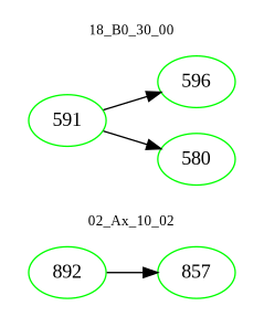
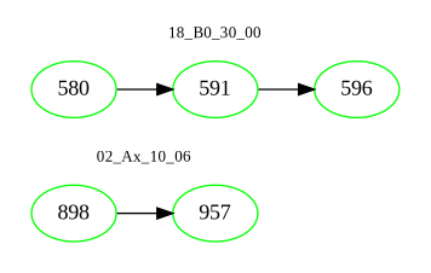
  digraph {
    fontname="Liberation Serif"
    rankdir=LR
    node [color=green fontname="Liberation Serif"]
    edge [color=black fontname="Liberation Serif"]
-   n1 [label=892]
-   n2 [label=857]
+   n1 [label=898]
+   n2 [label=957]
    n3 [label=591]
    n4 [label=580]
    n5 [label=596]
    subgraph cluster_1 {
      color=white
      fontsize=10
-     label="02_Ax_10_02"
+     label="02_Ax_10_06"
      n1
      n2
    }
    subgraph cluster_2 {
      color=white
      fontsize=10
      label="18_B0_30_00"
      n3
      n4
      n5
    }
    n1 -> n2
-   n3 -> n4
+   n4 -> n3
    n3 -> n5
  }
